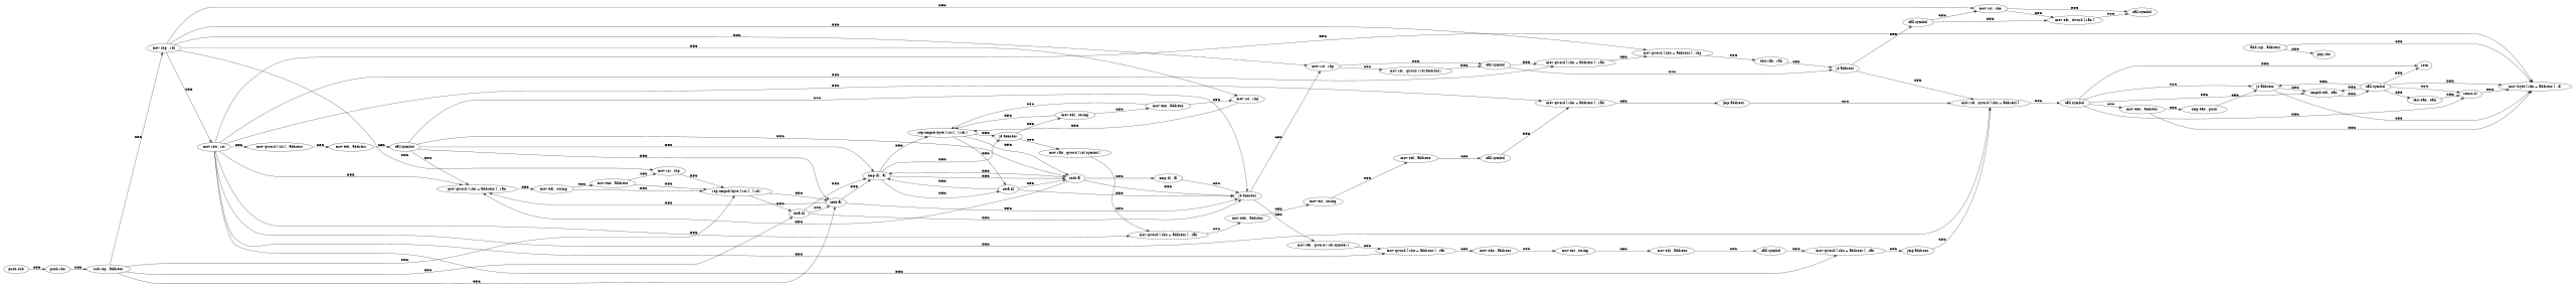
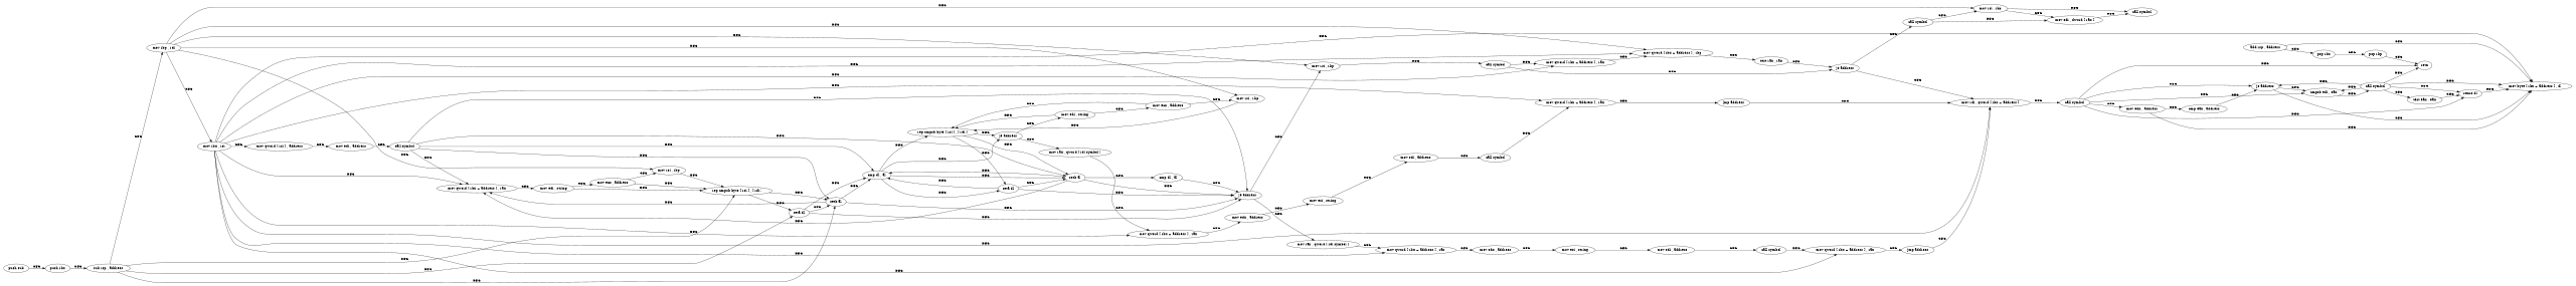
  digraph {
    rankdir=LR
    n1 [label="push sub"]
    n2 [label="push rbx"]
    n3 [label="sub rsp , address"]
    n4 [label="mov rbp , rdi"]
    n5 [label="rep cmpsb byte [ rsi ] , [ rdi ]"]
    n6 [label="seta dl"]
    n7 [label="setb al"]
    n8 [label="mov rbx , rsi"]
    n9 [label="mov rsi , rbp"]
    n10 [label="mov rsi , rbp"]
    n11 [label="mov rsi , rbp"]
    n12 [label="mov qword [ rbx + address ] , rbp"]
    n13 [label="mov rsi , rbp"]
    n14 [label="cmp dl , al"]
    n15 [label="je address"]
    n16 [label="mov qword [ rbx + address ] , rax"]
    n17 [label="mov qword [ rsi ] , address"]
    n18 [label="mov qword [ rbx + address ] , rax"]
    n19 [label="mov qword [ rbx + address ] , rax"]
    n20 [label="mov rdi , qword [ rbx + address ]"]
    n21 [label="mov byte [ rbx + address ] , dl"]
    n22 [label="mov qword [ rbx + address ] , rax"]
    n23 [label="mov qword [ rbx + address ] , rax"]
    n24 [label="mov qword [ rbx + address ] , rax"]
    n25 [label="rep cmpsb byte [ rsi ] , [ rdi ]"]
-   n26 [label="mov rdi , qword [ rel address ]"]
    n27 [label="call symbol"]
    n28 [label="test rax , rax"]
    n29 [label="mov edi , dword [ rax ]"]
    n30 [label="call symbol"]
    n31 [label="mov edi , address"]
    n32 [label="mov edi , string"]
    n33 [label="mov edx , address"]
    n34 [label="jmp address"]
    n35 [label="call symbol"]
    n36 [label="mov edx , address"]
    n37 [label="jmp address"]
    n38 [label="call symbol"]
    n39 [label="setb al"]
    n40 [label="je address"]
    n41 [label="seta dl"]
    n42 [label="cmp dl , al"]
    n43 [label="mov rax , qword [ rel symbol ]"]
    n44 [label="mov ecx , address"]
    n45 [label="mov rax , qword [ rel symbol ]"]
    n46 [label="mov edi , string"]
    n47 [label="mov ecx , address"]
    n48 [label="mov esi , string"]
    n49 [label="mov edi , address"]
    n50 [label="call symbol"]
    n51 [label="mov edx , address"]
    n52 [label="je address"]
    n53 [label="cmpsb edi , eax"]
    n54 [label=retn]
    n55 [label="setne dl"]
    n56 [label="je address"]
-   n57 [label="cmp eax , push"]
+   n57 [label="cmp eax , address"]
    n58 [label="call symbol"]
    n59 [label="add rsp , address"]
    n60 [label="pop rbx"]
    n61 [label="test eax , eax"]
    n62 [label="mov esi , string"]
    n63 [label="mov edi , address"]
    n64 [label="call symbol"]
    n65 [label="call symbol"]
+   n66 [label="pop rbp"]
    n1 -> n2 [label=CFG]
    n2 -> n3 [label=CFG]
    n3 -> n4 [label=CFG]
    n3 -> n5 [label=DFG]
    n3 -> n6 [label=DFG]
    n3 -> n7 [label=DFG]
    n4 -> n8 [label=CFG]
    n4 -> n9 [label=DFG]
    n4 -> n10 [label=DFG]
    n4 -> n11 [label=DFG]
    n4 -> n12 [label=DFG]
    n4 -> n13 [label=DFG]
    n5 -> n6 [label=DFG]
    n5 -> n7 [label=DFG]
    n6 -> n7 [label=CFG]
    n6 -> n14 [label=DFG]
    n6 -> n15 [label=DFG]
    n7 -> n14 [label=DFG]
    n7 -> n15 [label=DFG]
    n7 -> n16 [label=DFG]
+   n8 -> n12 [label=DFG]
    n8 -> n16 [label=DFG]
    n8 -> n17 [label=CFG]
    n8 -> n18 [label=DFG]
    n8 -> n19 [label=DFG]
    n8 -> n20 [label=DFG]
    n8 -> n21 [label=DFG]
    n8 -> n22 [label=DFG]
    n8 -> n23 [label=DFG]
    n8 -> n24 [label=DFG]
    n9 -> n5 [label=DFG]
    n10 -> n25 [label=DFG]
-   n11 -> n26 [label=CFG]
    n11 -> n27 [label=DFG]
-   n12 -> n28 [label=DFG]
+   n12 -> n28 [label=CFG]
    n13 -> n29 [label=CFG]
    n13 -> n30 [label=DFG]
    n14 -> n25 [label=DFG]
    n14 -> n39 [label=DFG]
    n14 -> n40 [label=DFG]
    n14 -> n41 [label=DFG]
    n15 -> n11 [label=CFG]
    n15 -> n43 [label=CFG]
    n16 -> n32 [label=CFG]
    n17 -> n31 [label=CFG]
    n18 -> n33 [label=CFG]
    n19 -> n34 [label=CFG]
    n20 -> n35 [label=DFG]
    n22 -> n36 [label=CFG]
    n23 -> n37 [label=CFG]
    n24 -> n12 [label=CFG]
    n25 -> n39 [label=DFG]
    n25 -> n40 [label=DFG]
    n25 -> n41 [label=DFG]
-   n26 -> n27 [label=DFG]
    n27 -> n24 [label=DFG]
    n27 -> n56 [label=DFG]
    n28 -> n56 [label=CFG]
    n29 -> n30 [label=DFG]
    n31 -> n38 [label=CFG]
    n32 -> n5 [label=DFG]
    n32 -> n44 [label=CFG]
    n33 -> n48 [label=CFG]
    n34 -> n20 [label=CFG]
    n35 -> n51 [label=CFG]
    n35 -> n52 [label=DFG]
    n35 -> n53 [label=DFG]
    n35 -> n54 [label=DFG]
    n35 -> n55 [label=DFG]
    n36 -> n62 [label=CFG]
    n37 -> n20 [label=CFG]
    n38 -> n7 [label=DFG]
    n38 -> n14 [label=DFG]
    n38 -> n15 [label=DFG]
    n38 -> n16 [label=DFG]
    n38 -> n39 [label=DFG]
    n39 -> n14 [label=DFG]
    n39 -> n15 [label=DFG]
    n39 -> n16 [label=DFG]
    n39 -> n42 [label=CFG]
    n40 -> n45 [label=CFG]
    n40 -> n46 [label=CFG]
    n41 -> n14 [label=DFG]
    n41 -> n15 [label=DFG]
    n41 -> n39 [label=CFG]
    n42 -> n15 [label=CFG]
    n43 -> n22 [label=CFG]
    n44 -> n5 [label=DFG]
    n44 -> n9 [label=CFG]
    n45 -> n18 [label=CFG]
    n46 -> n25 [label=DFG]
    n46 -> n47 [label=CFG]
    n47 -> n10 [label=CFG]
    n47 -> n25 [label=DFG]
    n48 -> n49 [label=CFG]
    n49 -> n50 [label=CFG]
    n50 -> n19 [label=DFG]
    n51 -> n21 [label=DFG]
    n51 -> n57 [label=CFG]
    n52 -> n21 [label=CFG]
    n52 -> n53 [label=CFG]
    n53 -> n58 [label=DFG]
    n55 -> n21 [label=DFG]
    n56 -> n20 [label=CFG]
    n56 -> n65 [label=CFG]
    n57 -> n52 [label=CFG]
    n58 -> n21 [label=DFG]
    n58 -> n52 [label=DFG]
    n58 -> n53 [label=DFG]
    n58 -> n54 [label=DFG]
    n58 -> n55 [label=DFG]
    n58 -> n61 [label=CFG]
    n59 -> n21 [label=CFG]
    n59 -> n60 [label=CFG]
+   n60 -> n66 [label=CFG]
    n61 -> n55 [label=CFG]
    n62 -> n63 [label=CFG]
    n63 -> n64 [label=CFG]
    n64 -> n23 [label=DFG]
    n65 -> n13 [label=CFG]
    n65 -> n29 [label=DFG]
+   n66 -> n54 [label=CFG]
  }
